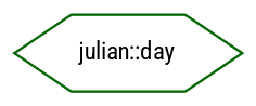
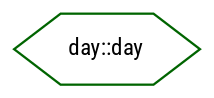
  digraph {
    rankdir=LR
    fontname="Roboto Condensed"
-   n1 [color=darkgreen fillcolor=white fontname="Roboto Condensed" fontsize=10 height=0.2 label="julian::day" shape=hexagon style=filled width=0.4]
+   n1 [color=darkgreen fillcolor=white fontname="Roboto Condensed" fontsize=10 height=0.2 label="day::day" shape=hexagon style=filled width=0.4]
  }
